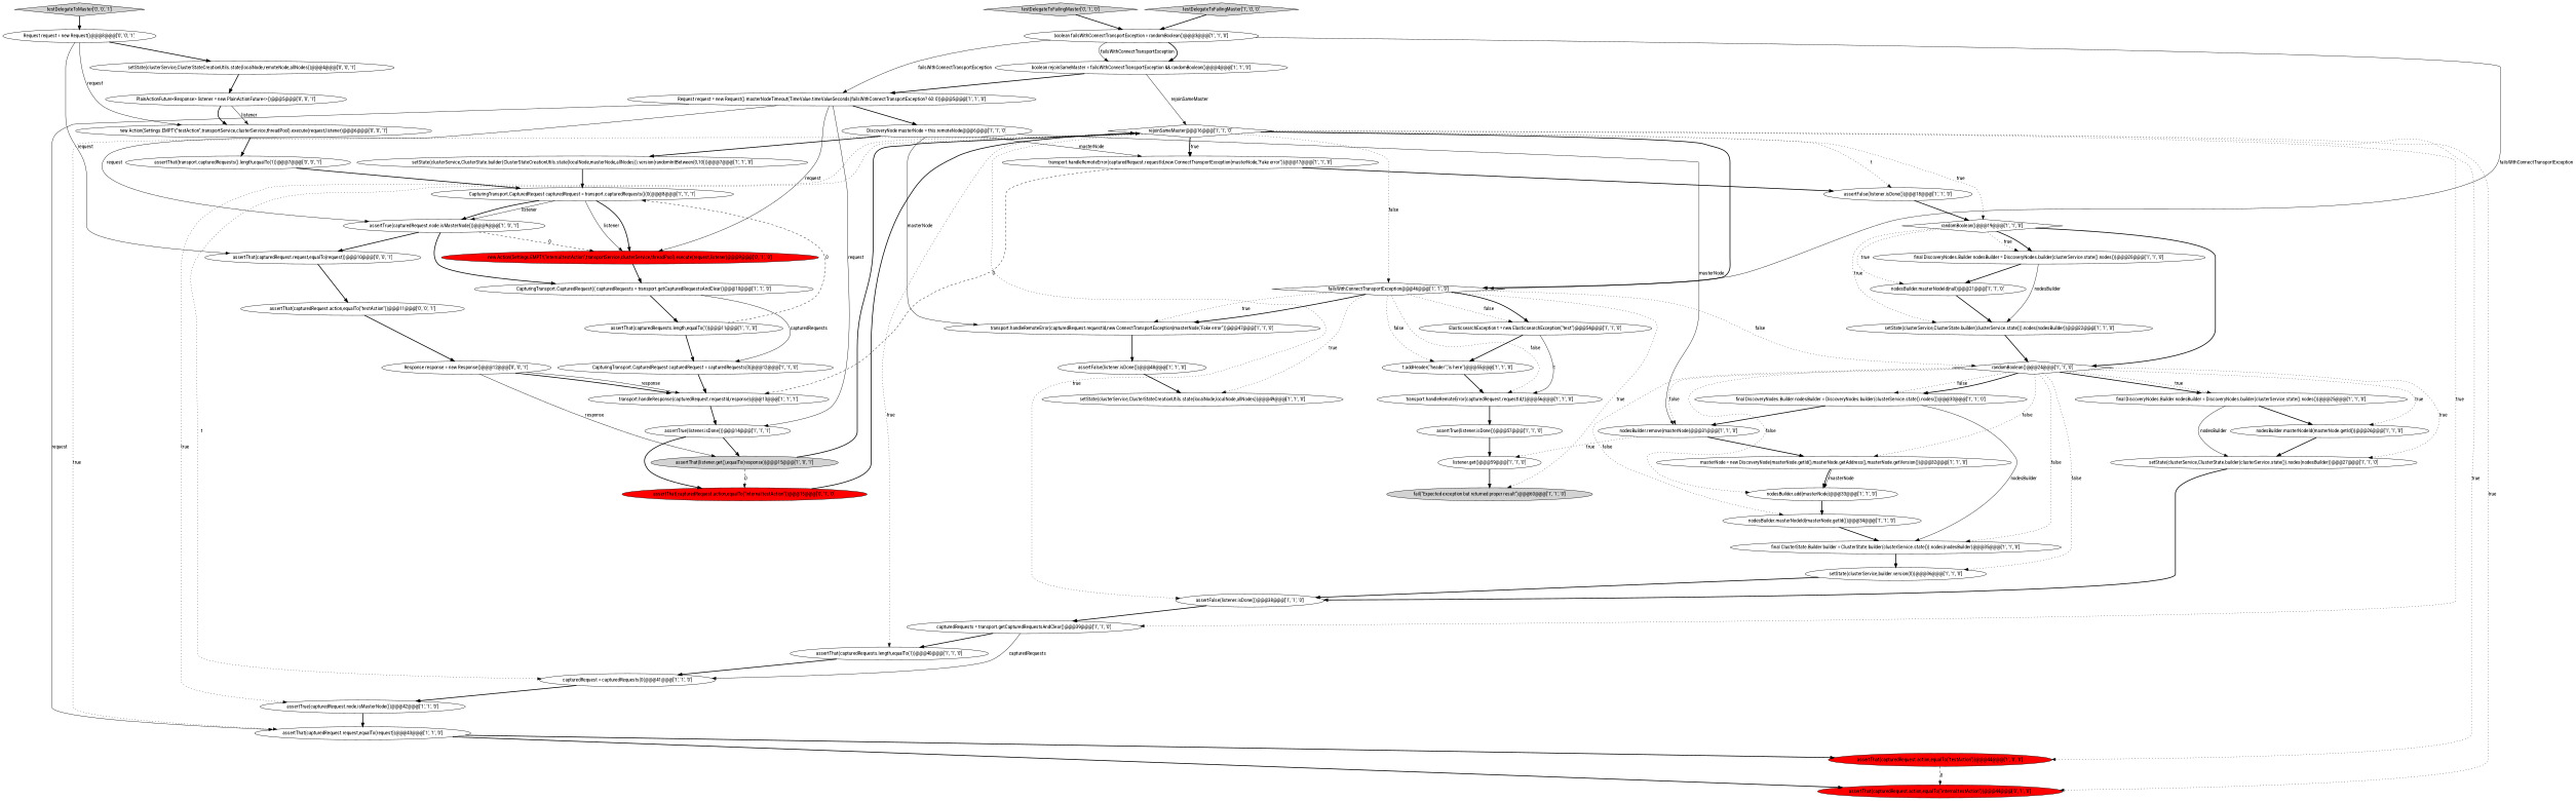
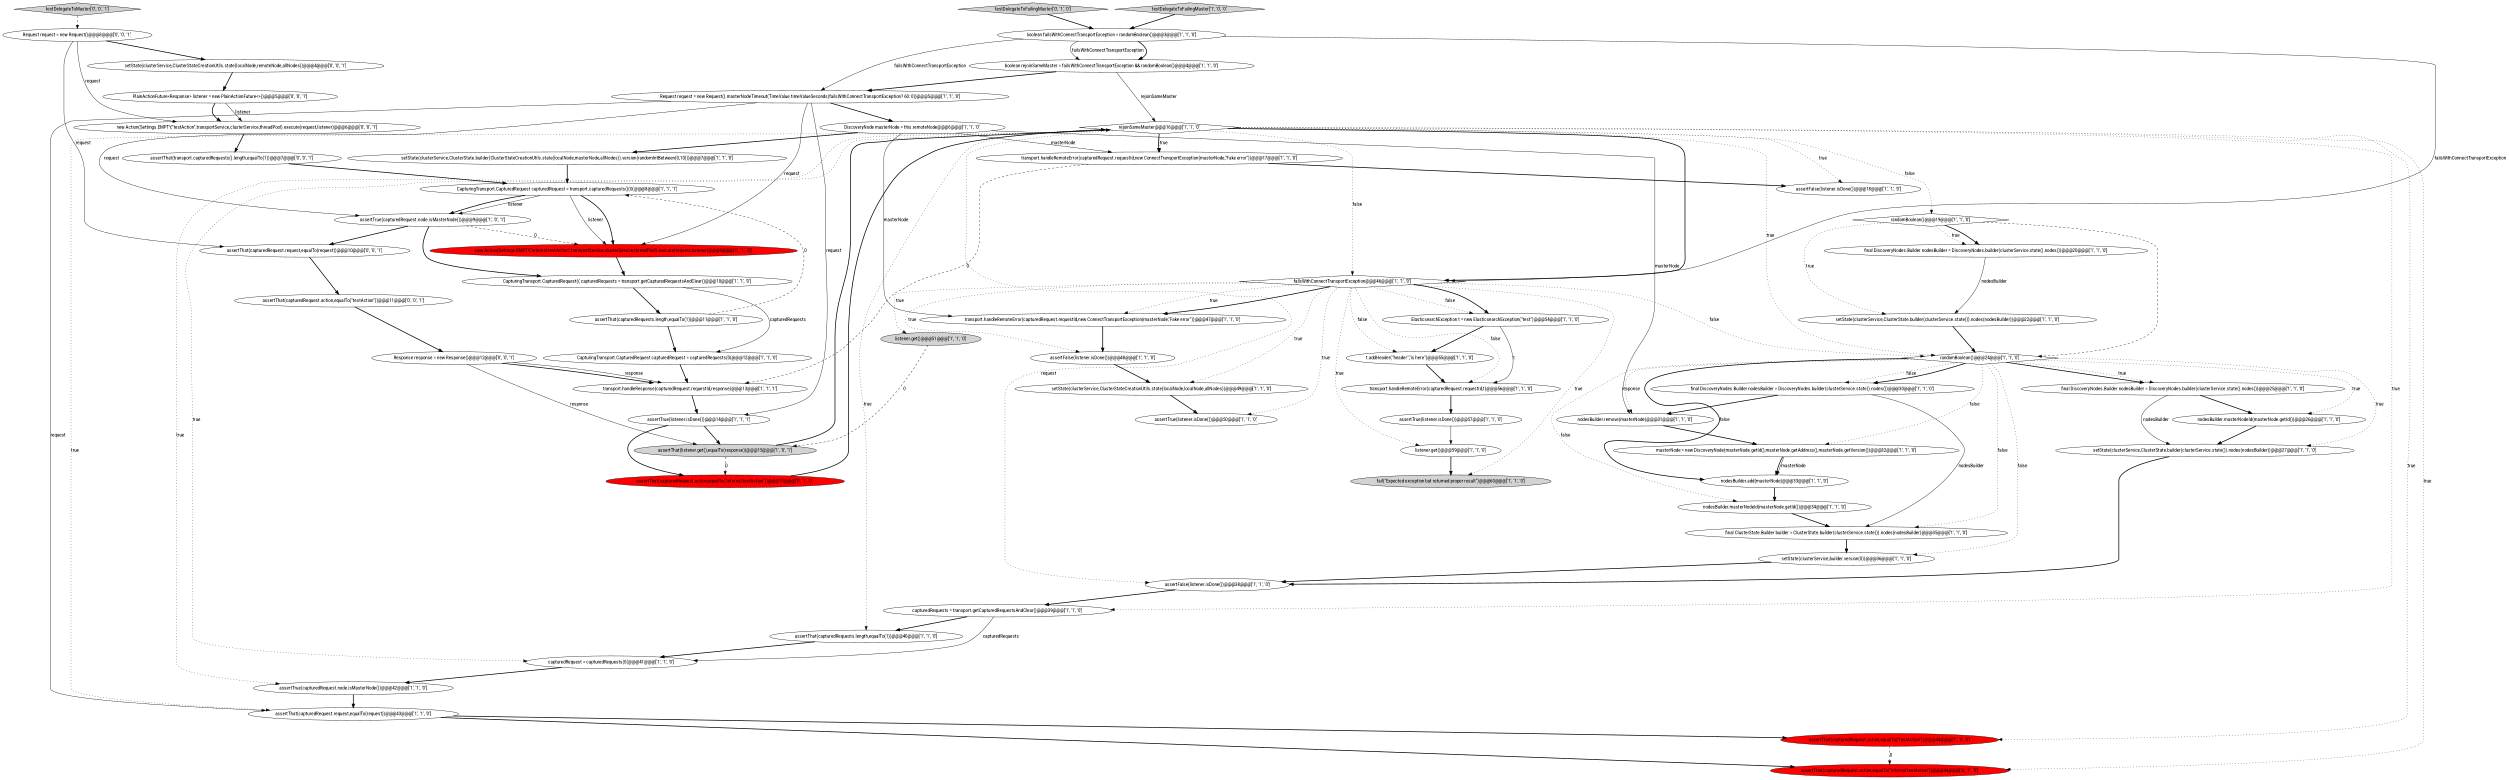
  digraph {
    fontname="Roboto Condensed"
    node [fillcolor=white fontname="Roboto Condensed" shape=ellipse style=filled]
    edge [fontname="Roboto Condensed" style=bold]
    n1 [label="randomBoolean()@@@24@@@['1', '1', '0']" shape=diamond]
    n2 [label="masterNode = new DiscoveryNode(masterNode.getId(),masterNode.getAddress(),masterNode.getVersion())@@@32@@@['1', '1', '0']"]
    n3 [label="nodesBuilder.masterNodeId(masterNode.getId())@@@34@@@['1', '1', '0']"]
    n4 [label="setState(clusterService,ClusterState.builder(clusterService.state()).nodes(nodesBuilder))@@@27@@@['1', '1', '0']"]
    n5 [label="final DiscoveryNodes.Builder nodesBuilder = DiscoveryNodes.builder(clusterService.state().nodes())@@@25@@@['1', '1', '0']"]
    n6 [label="final ClusterState.Builder builder = ClusterState.builder(clusterService.state()).nodes(nodesBuilder)@@@35@@@['1', '1', '0']"]
    n7 [label="setState(clusterService,builder.version(0))@@@36@@@['1', '1', '0']"]
    n8 [label="nodesBuilder.remove(masterNode)@@@31@@@['1', '1', '0']"]
    n9 [label="nodesBuilder.add(masterNode)@@@33@@@['1', '1', '0']"]
    n10 [label="final DiscoveryNodes.Builder nodesBuilder = DiscoveryNodes.builder(clusterService.state().nodes())@@@30@@@['1', '1', '0']"]
    n11 [label="nodesBuilder.masterNodeId(masterNode.getId())@@@26@@@['1', '1', '0']"]
    n12 [label="assertFalse(listener.isDone())@@@38@@@['1', '1', '0']"]
    n13 [label="transport.handleRemoteError(capturedRequest.requestId,t)@@@56@@@['1', '1', '0']"]
    n14 [label="assertTrue(listener.isDone())@@@57@@@['1', '1', '0']"]
    n15 [label="listener.get()@@@59@@@['1', '1', '0']"]
    n16 [label="assertThat(capturedRequests.length,equalTo(1))@@@40@@@['1', '1', '0']"]
    n17 [label="capturedRequest = capturedRequests(0(@@@41@@@['1', '1', '0']"]
    n18 [label="assertTrue(capturedRequest.node.isMasterNode())@@@42@@@['1', '1', '0']"]
    n19 [label="assertThat(capturedRequests.length,equalTo(1))@@@11@@@['1', '1', '0']"]
    n20 [label="CapturingTransport.CapturedRequest capturedRequest = transport.capturedRequests()(0(@@@8@@@['1', '1', '1']"]
    n21 [label="CapturingTransport.CapturedRequest capturedRequest = capturedRequests(0(@@@12@@@['1', '1', '0']"]
    n22 [label="assertTrue(capturedRequest.node.isMasterNode())@@@9@@@['1', '0', '1']"]
    n23 [fillcolor=red label="new Action(Settings.EMPTY,\"internal:testAction\",transportService,clusterService,threadPool).execute(request,listener)@@@9@@@['0', '1', '0']"]
    n24 [label="transport.handleResponse(capturedRequest.requestId,response)@@@13@@@['1', '1', '1']"]
    n25 [fillcolor=lightgray label="testDelegateToFailingMaster['1', '0', '0']" shape=diamond]
    n26 [label="boolean failsWithConnectTransportException = randomBoolean()@@@3@@@['1', '1', '0']"]
    n27 [label="failsWithConnectTransportException@@@46@@@['1', '1', '0']" shape=diamond]
    n28 [label="boolean rejoinSameMaster = failsWithConnectTransportException && randomBoolean()@@@4@@@['1', '1', '0']"]
    n29 [label="Request request = new Request().masterNodeTimeout(TimeValue.timeValueSeconds(failsWithConnectTransportException? 60: 0))@@@5@@@['1', '1', '0']"]
    n30 [fillcolor=lightgray label="fail(\"Expected exception but returned proper result\")@@@60@@@['1', '1', '0']"]
    n31 [label="rejoinSameMaster@@@16@@@['1', '1', '0']" shape=diamond]
    n32 [label="assertThat(capturedRequest.request,equalTo(request))@@@43@@@['1', '1', '0']"]
    n33 [fillcolor=red label="assertThat(capturedRequest.action,equalTo(\"testAction\"))@@@44@@@['1', '0', '0']"]
    n34 [fillcolor=red label="assertThat(capturedRequest.action,equalTo(\"internal:testAction\"))@@@44@@@['0', '1', '0']"]
    n35 [label="randomBoolean()@@@19@@@['1', '1', '0']" shape=diamond]
    n36 [label="assertFalse(listener.isDone())@@@18@@@['1', '1', '0']"]
    n37 [label="transport.handleRemoteError(capturedRequest.requestId,new ConnectTransportException(masterNode,\"Fake error\"))@@@17@@@['1', '1', '0']"]
    n38 [label="capturedRequests = transport.getCapturedRequestsAndClear()@@@39@@@['1', '1', '0']"]
    n39 [label="assertFalse(listener.isDone())@@@48@@@['1', '1', '0']"]
    n40 [label="setState(clusterService,ClusterStateCreationUtils.state(localNode,localNode,allNodes))@@@49@@@['1', '1', '0']"]
    n41 [label="ElasticsearchException t = new ElasticsearchException(\"test\")@@@54@@@['1', '1', '0']"]
    n42 [label="t.addHeader(\"header\",\"is here\")@@@55@@@['1', '1', '0']"]
    n43 [label="transport.handleRemoteError(capturedRequest.requestId,new ConnectTransportException(masterNode,\"Fake error\"))@@@47@@@['1', '1', '0']"]
-   n46 [label="nodesBuilder.masterNodeId(null)@@@21@@@['1', '1', '0']"]
+   n44 [label="assertTrue(listener.isDone())@@@50@@@['1', '1', '0']"]
+   n45 [fillcolor=lightgray label="listener.get()@@@51@@@['1', '1', '0']"]
    n47 [label="setState(clusterService,ClusterState.builder(clusterService.state()).nodes(nodesBuilder))@@@22@@@['1', '1', '0']"]
    n48 [label="final DiscoveryNodes.Builder nodesBuilder = DiscoveryNodes.builder(clusterService.state().nodes())@@@20@@@['1', '1', '0']"]
    n49 [fillcolor=lightgray label="testDelegateToFailingMaster['0', '1', '0']" shape=diamond]
    n50 [label="assertThat(capturedRequest.request,equalTo(request))@@@10@@@['0', '0', '1']"]
    n51 [label="CapturingTransport.CapturedRequest(( capturedRequests = transport.getCapturedRequestsAndClear()@@@10@@@['1', '1', '0']"]
    n52 [label="assertThat(capturedRequest.action,equalTo(\"testAction\"))@@@11@@@['0', '0', '1']"]
    n53 [label="setState(clusterService,ClusterStateCreationUtils.state(localNode,remoteNode,allNodes))@@@4@@@['0', '0', '1']"]
    n54 [label="PlainActionFuture<Response> listener = new PlainActionFuture<>()@@@5@@@['0', '0', '1']"]
    n55 [label="new Action(Settings.EMPTY,\"testAction\",transportService,clusterService,threadPool).execute(request,listener)@@@6@@@['0', '0', '1']"]
    n56 [label="DiscoveryNode masterNode = this.remoteNode@@@6@@@['1', '1', '0']"]
    n57 [label="setState(clusterService,ClusterState.builder(ClusterStateCreationUtils.state(localNode,masterNode,allNodes)).version(randomIntBetween(0,10)))@@@7@@@['1', '1', '0']"]
    n58 [label="assertTrue(listener.isDone())@@@14@@@['1', '1', '1']"]
    n59 [label="Response response = new Response()@@@12@@@['0', '0', '1']"]
    n60 [fillcolor=lightgray label="assertThat(listener.get(),equalTo(response))@@@15@@@['1', '0', '1']"]
    n61 [fillcolor=red label="assertThat(capturedRequest.action,equalTo(\"internal:testAction\"))@@@15@@@['0', '1', '0']"]
    n62 [fillcolor=lightgray label="testDelegateToMaster['0', '0', '1']" shape=diamond]
    n63 [label="Request request = new Request()@@@3@@@['0', '0', '1']"]
    n64 [label="assertThat(transport.capturedRequests().length,equalTo(1))@@@7@@@['0', '0', '1']"]
    n1 -> n2 [label=false style=dotted]
    n1 -> n3 [label=false style=dotted]
    n1 -> n4 [label=true style=dotted]
    n1 -> n5
    n1 -> n5 [label=true style=dotted]
    n1 -> n6 [label=false style=dotted]
    n1 -> n7 [label=false style=dotted]
-   n1 -> n8 [label=false style=dotted]
-   n1 -> n9 [label=false style=dotted]
+   n1 -> n8 [label=response style=dotted]
+   n1 -> n9 [label=false]
    n1 -> n10 [label=false style=dotted]
    n1 -> n10
    n1 -> n11 [label=true style=dotted]
    n2 -> n9 [label=masterNode style=solid]
    n2 -> n9
    n3 -> n6
    n4 -> n12
    n5 -> n4 [label=nodesBuilder style=solid]
    n5 -> n11
    n6 -> n7
    n7 -> n12
    n8 -> n2
    n9 -> n3
    n10 -> n6 [label=nodesBuilder style=solid]
    n10 -> n8
    n11 -> n4
    n12 -> n38
    n13 -> n14
-   n14 -> n15
+   n14 -> n15 [style=solid]
    n15 -> n30
    n16 -> n17
    n17 -> n18
    n18 -> n32
    n19 -> n20 [label=0 style=dashed]
    n19 -> n21
    n20 -> n22 [label=listener style=solid]
    n20 -> n22
    n20 -> n23 [label=listener style=solid]
    n20 -> n23
    n21 -> n24
    n22 -> n23 [label=0 style=dashed]
    n22 -> n50
    n22 -> n51
    n23 -> n51
    n24 -> n58
    n25 -> n26
    n26 -> n27 [label=failsWithConnectTransportException style=solid]
    n26 -> n28
    n26 -> n28 [label=failsWithConnectTransportException style=solid]
    n26 -> n29 [label=failsWithConnectTransportException style=solid]
    n27 -> n1 [label=false style=dotted]
    n27 -> n13 [label=false style=dotted]
-   n8 -> n15 [label=true style=dotted]
+   n27 -> n15 [label=true style=dotted]
    n27 -> n30 [label=true style=dotted]
+   n27 -> n39 [label=true style=dotted]
    n27 -> n40 [label=true style=dotted]
    n27 -> n41 [label=false style=dotted]
    n27 -> n41
    n27 -> n42 [label=false style=dotted]
    n27 -> n43 [label=true style=dotted]
    n27 -> n43
+   n27 -> n44 [label=true style=dotted]
+   n27 -> n45 [label=true style=dotted]
    n28 -> n29
    n28 -> n31 [label=rejoinSameMaster style=solid]
    n29 -> n22 [label=request style=solid]
    n29 -> n23 [label=request style=solid]
    n29 -> n32 [label=request style=solid]
    n29 -> n56
    n29 -> n58 [label=request style=solid]
-   n31 -> n12 [label=true style=dotted]
+   n31 -> n1 [label=true style=dotted]
+   n31 -> n12 [label=request style=dotted]
    n31 -> n16 [label=true style=dotted]
-   n31 -> n17 [label=t style=dotted]
+   n31 -> n17 [label=true style=dotted]
    n31 -> n18 [label=true style=dotted]
    n31 -> n27
    n31 -> n27 [label=false style=dotted]
    n31 -> n32 [label=true style=dotted]
    n31 -> n33 [label=true style=dotted]
    n31 -> n34 [label=true style=dotted]
-   n31 -> n35 [label=true style=dotted]
-   n31 -> n36 [label=t style=dotted]
+   n31 -> n35 [label=false style=dotted]
+   n31 -> n36 [label=true style=dotted]
    n31 -> n37 [label=true style=dotted]
    n31 -> n37
    n31 -> n38 [label=true style=dotted]
    n32 -> n33
    n32 -> n34
    n33 -> n34 [label=0 style=dashed]
-   n35 -> n1
-   n35 -> n46 [label=true style=dotted]
+   n35 -> n1 [style=dashed]
    n35 -> n47 [label=true style=dotted]
    n35 -> n48
    n35 -> n48 [label=true style=dotted]
-   n36 -> n35
    n37 -> n24 [label=0 style=dashed]
    n37 -> n36
    n38 -> n16
    n38 -> n17 [label=capturedRequests style=solid]
    n39 -> n40
+   n40 -> n44
    n41 -> n13 [label=t style=solid]
    n41 -> n42
    n42 -> n13
    n43 -> n39
-   n46 -> n47
+   n45 -> n60 [label=0 style=dashed]
    n47 -> n1
-   n48 -> n46
    n48 -> n47 [label=nodesBuilder style=solid]
    n49 -> n26
    n50 -> n52
    n51 -> n19
    n51 -> n21 [label=capturedRequests style=solid]
    n52 -> n59
    n53 -> n54
    n54 -> n55
    n54 -> n55 [label=listener style=solid]
    n55 -> n64
    n56 -> n8 [label=masterNode style=solid]
    n56 -> n37 [label=masterNode style=solid]
    n56 -> n43 [label=masterNode style=solid]
    n56 -> n57
    n57 -> n20
    n58 -> n60
    n58 -> n61
    n59 -> n24
    n59 -> n24 [label=response style=solid]
    n59 -> n60 [label=response style=solid]
    n60 -> n31
    n60 -> n61 [label=0 style=dashed]
    n61 -> n31
-   n62 -> n63
+   n62 -> n63 [style=dashed]
    n63 -> n50 [label=request style=solid]
    n63 -> n53
    n63 -> n55 [label=request style=solid]
    n64 -> n20
  }
